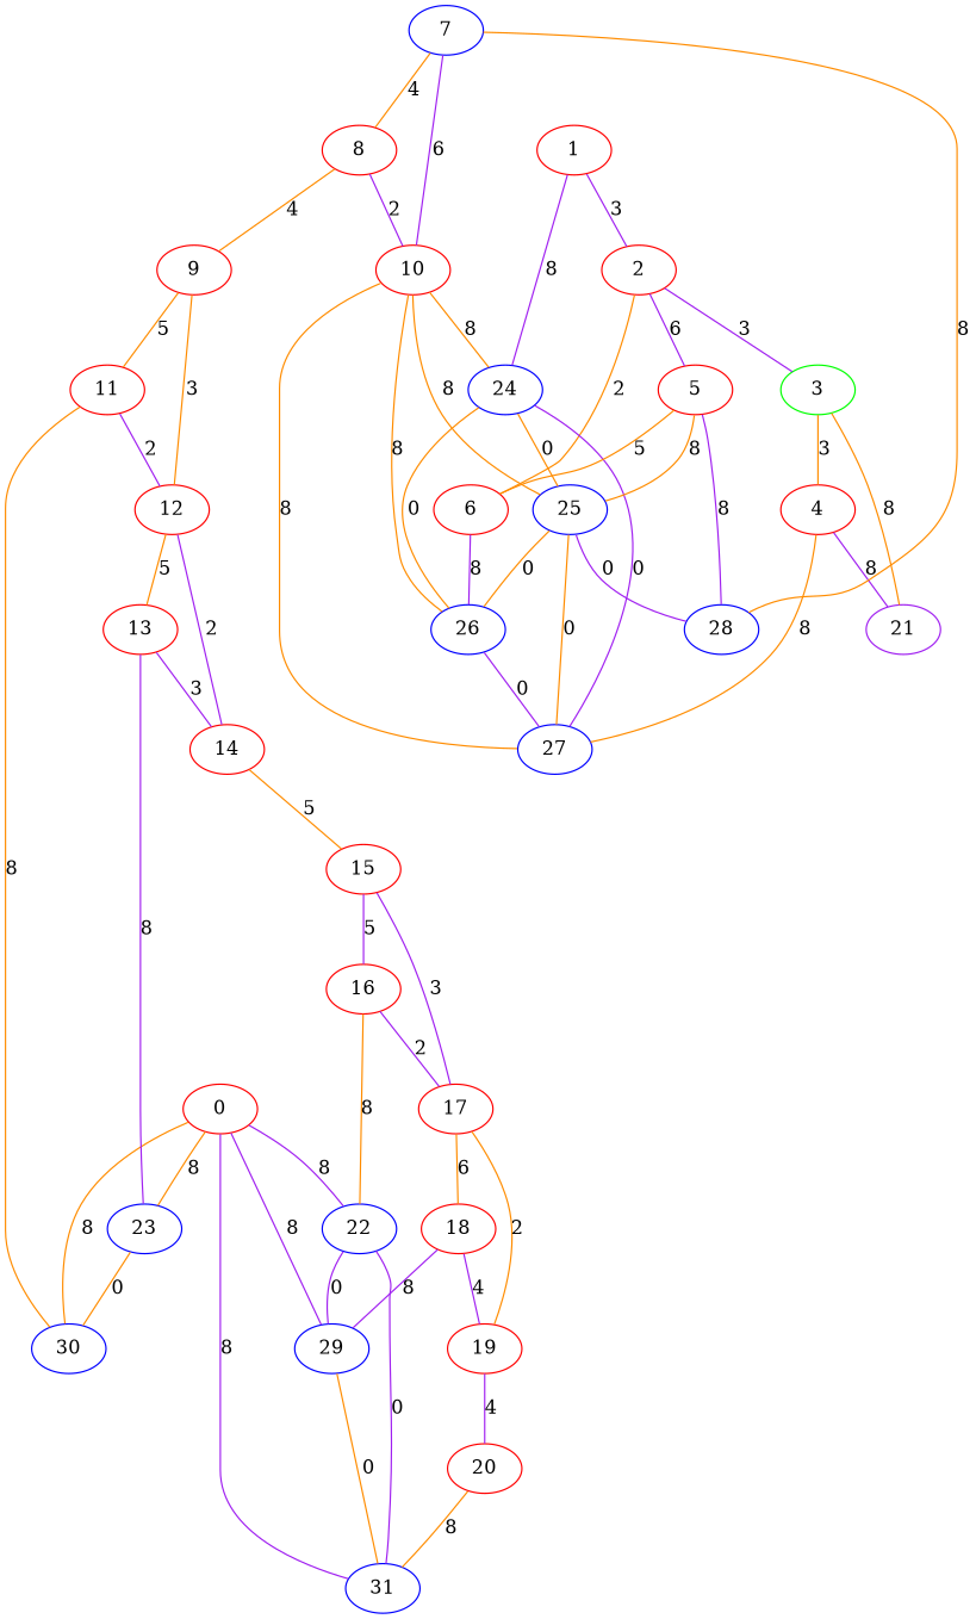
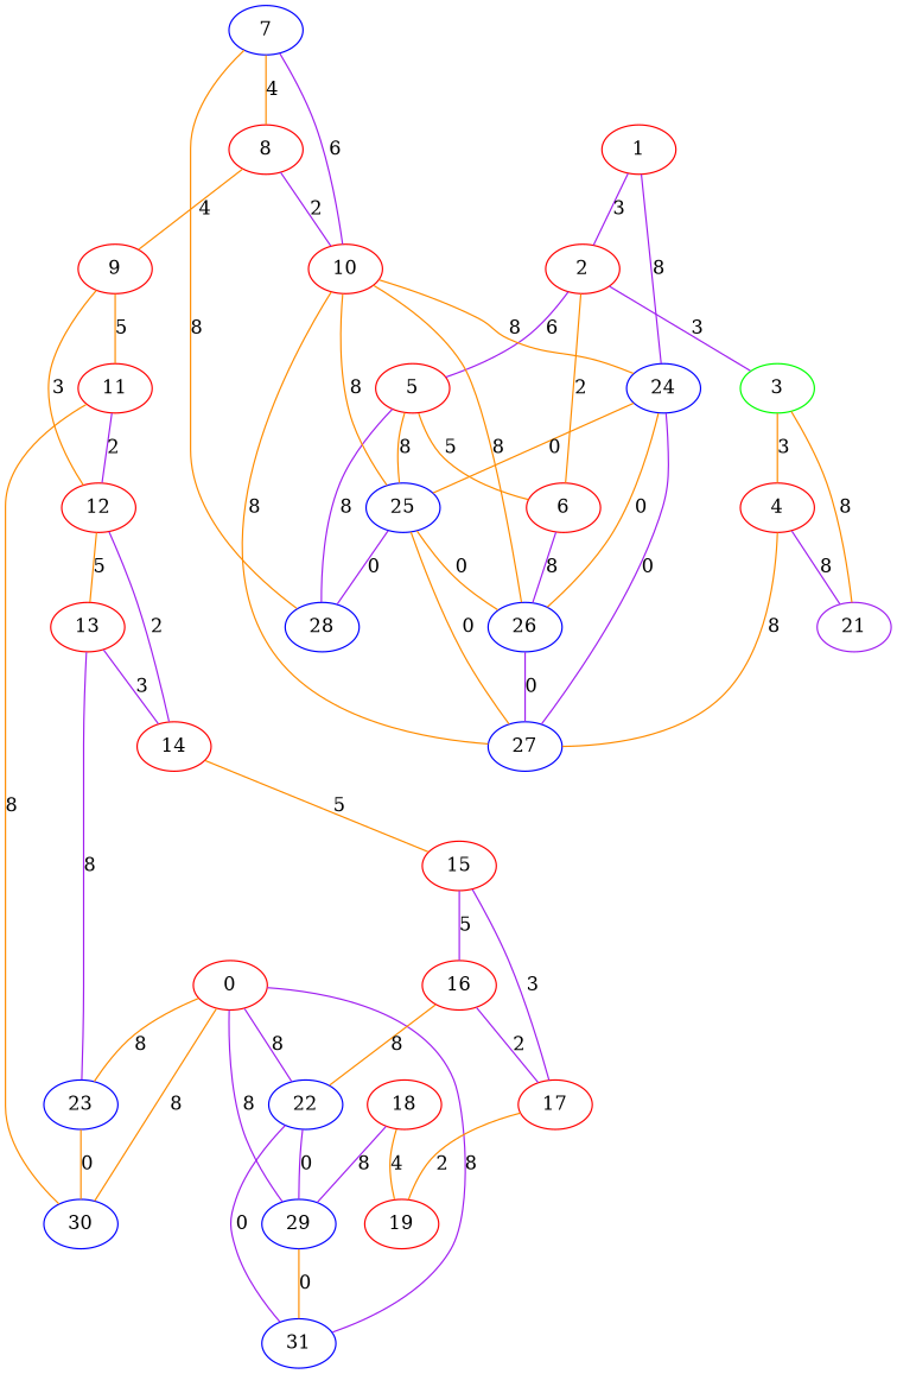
  graph {
    node [color=red weight=1]
    edge [color=darkorange]
    22 [color=blue weight=3]
    0
    23 [color=blue weight=3]
    29 [color=blue weight=3]
    30 [color=blue weight=3]
    31 [color=blue weight=3]
    1
    2
    24 [color=blue weight=3]
    3 [color=green weight=2]
    5
    6
    4
    21 [color=purple weight=4]
    27 [color=blue weight=3]
    25 [color=blue weight=3]
    26 [color=blue weight=3]
    28 [color=blue weight=3]
    7 [color=blue]
    8
    10
    9
    11
    12
    13
    14
    15
    16
    17
    18
    19
-   20
    22 -- 29 [color=purple label=0]
    22 -- 31 [color=purple label=0]
    0 -- 22 [color=purple label=8]
    0 -- 23 [label=8]
    0 -- 29 [color=purple label=8]
    0 -- 30 [label=8]
    0 -- 31 [color=purple label=8]
    23 -- 30 [label=0]
    29 -- 31 [label=0]
    1 -- 2 [color=purple label=3]
    1 -- 24 [color=purple label=8]
    2 -- 3 [color=purple label=3]
    2 -- 5 [color=purple label=6]
    2 -- 6 [label=2]
    24 -- 27 [color=purple label=0]
    24 -- 25 [label=0]
    24 -- 26 [label=0]
    3 -- 4 [label=3]
    3 -- 21 [label=8]
    5 -- 6 [label=5]
    5 -- 25 [label=8]
    5 -- 28 [color=purple label=8]
    6 -- 26 [color=purple label=8]
    4 -- 21 [color=purple label=8]
    4 -- 27 [label=8]
    25 -- 27 [label=0]
    25 -- 26 [label=0]
    25 -- 28 [color=purple label=0]
    26 -- 27 [color=purple label=0]
    7 -- 28 [label=8]
    7 -- 8 [label=4]
    7 -- 10 [color=purple label=6]
    8 -- 10 [color=purple label=2]
    8 -- 9 [label=4]
    10 -- 24 [label=8]
    10 -- 27 [label=8]
    10 -- 25 [label=8]
    10 -- 26 [label=8]
    9 -- 11 [label=5]
    9 -- 12 [label=3]
    11 -- 30 [label=8]
    11 -- 12 [color=purple label=2]
    12 -- 13 [label=5]
    12 -- 14 [color=purple label=2]
    13 -- 23 [color=purple label=8]
    13 -- 14 [color=purple label=3]
    14 -- 15 [label=5]
    15 -- 16 [color=purple label=5]
    15 -- 17 [color=purple label=3]
    16 -- 22 [label=8]
    16 -- 17 [color=purple label=2]
-   17 -- 18 [label=6]
    17 -- 19 [label=2]
    18 -- 29 [color=purple label=8]
-   18 -- 19 [color=purple label=4]
-   19 -- 20 [color=purple label=4]
-   20 -- 31 [label=8]
+   18 -- 19 [label=4]
  }
